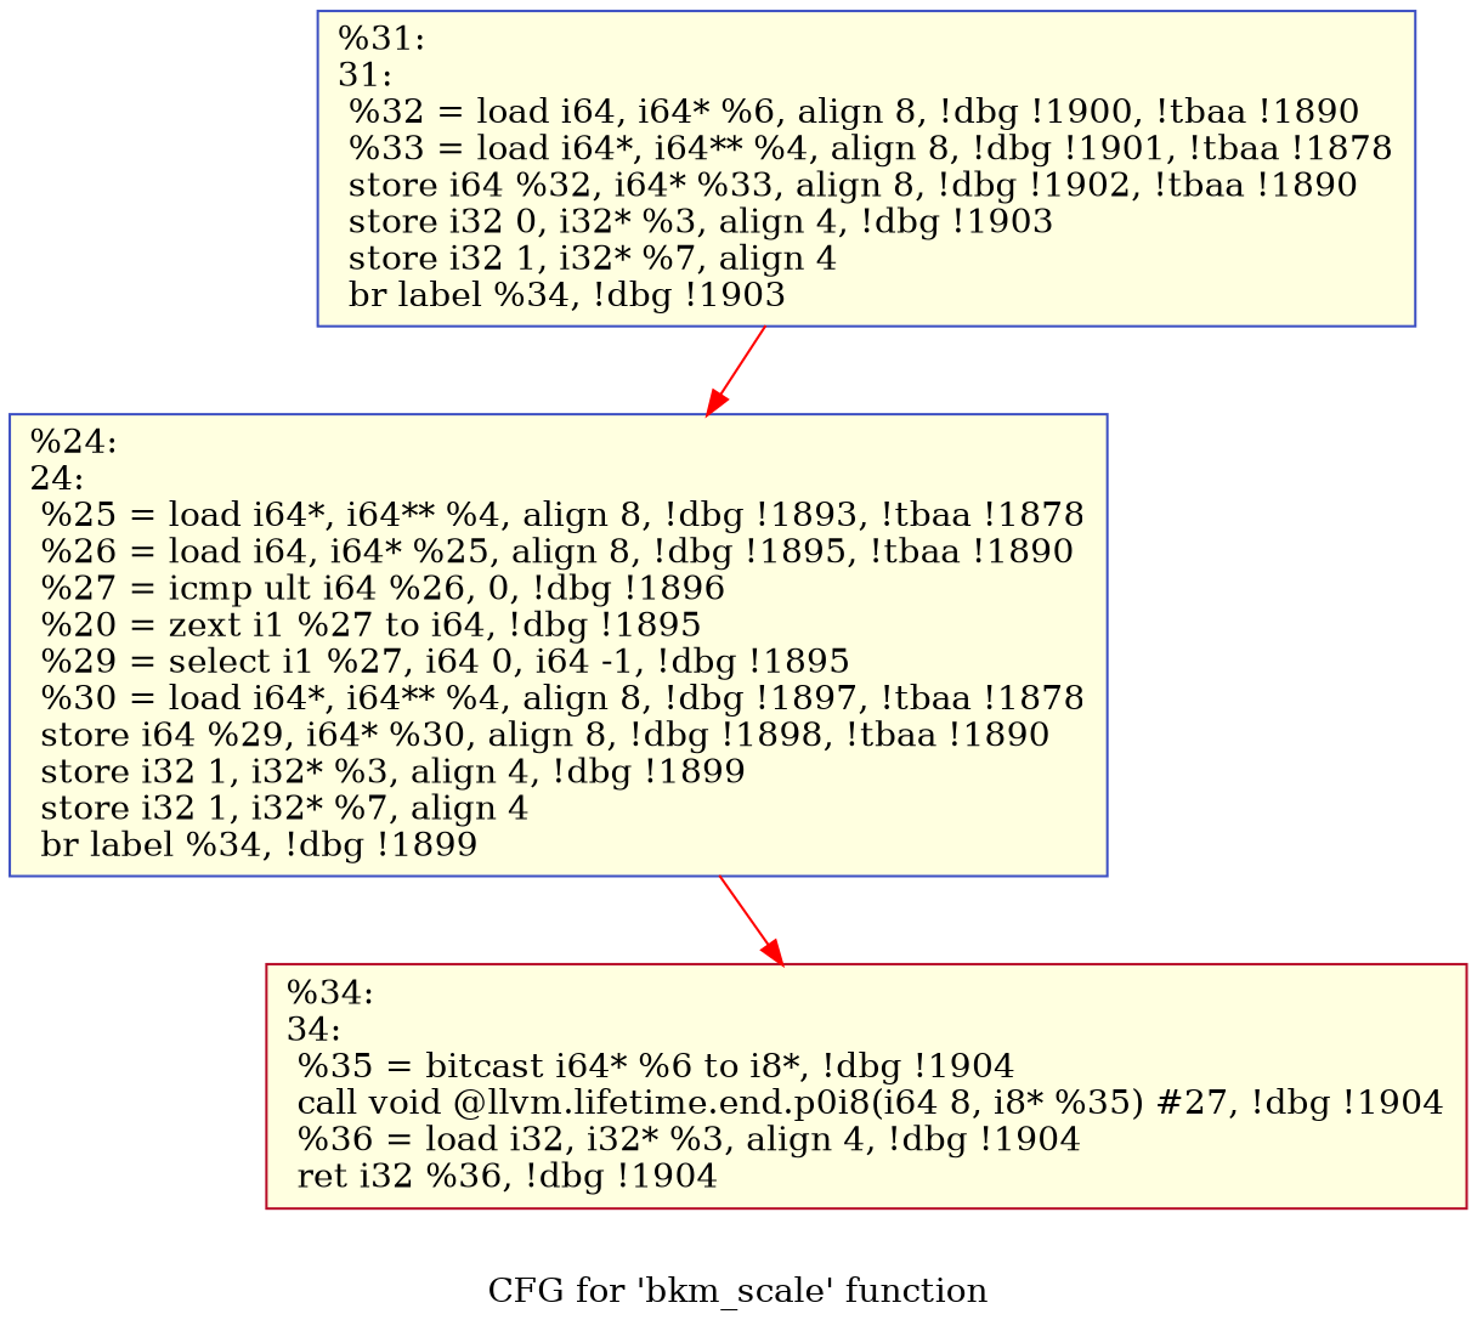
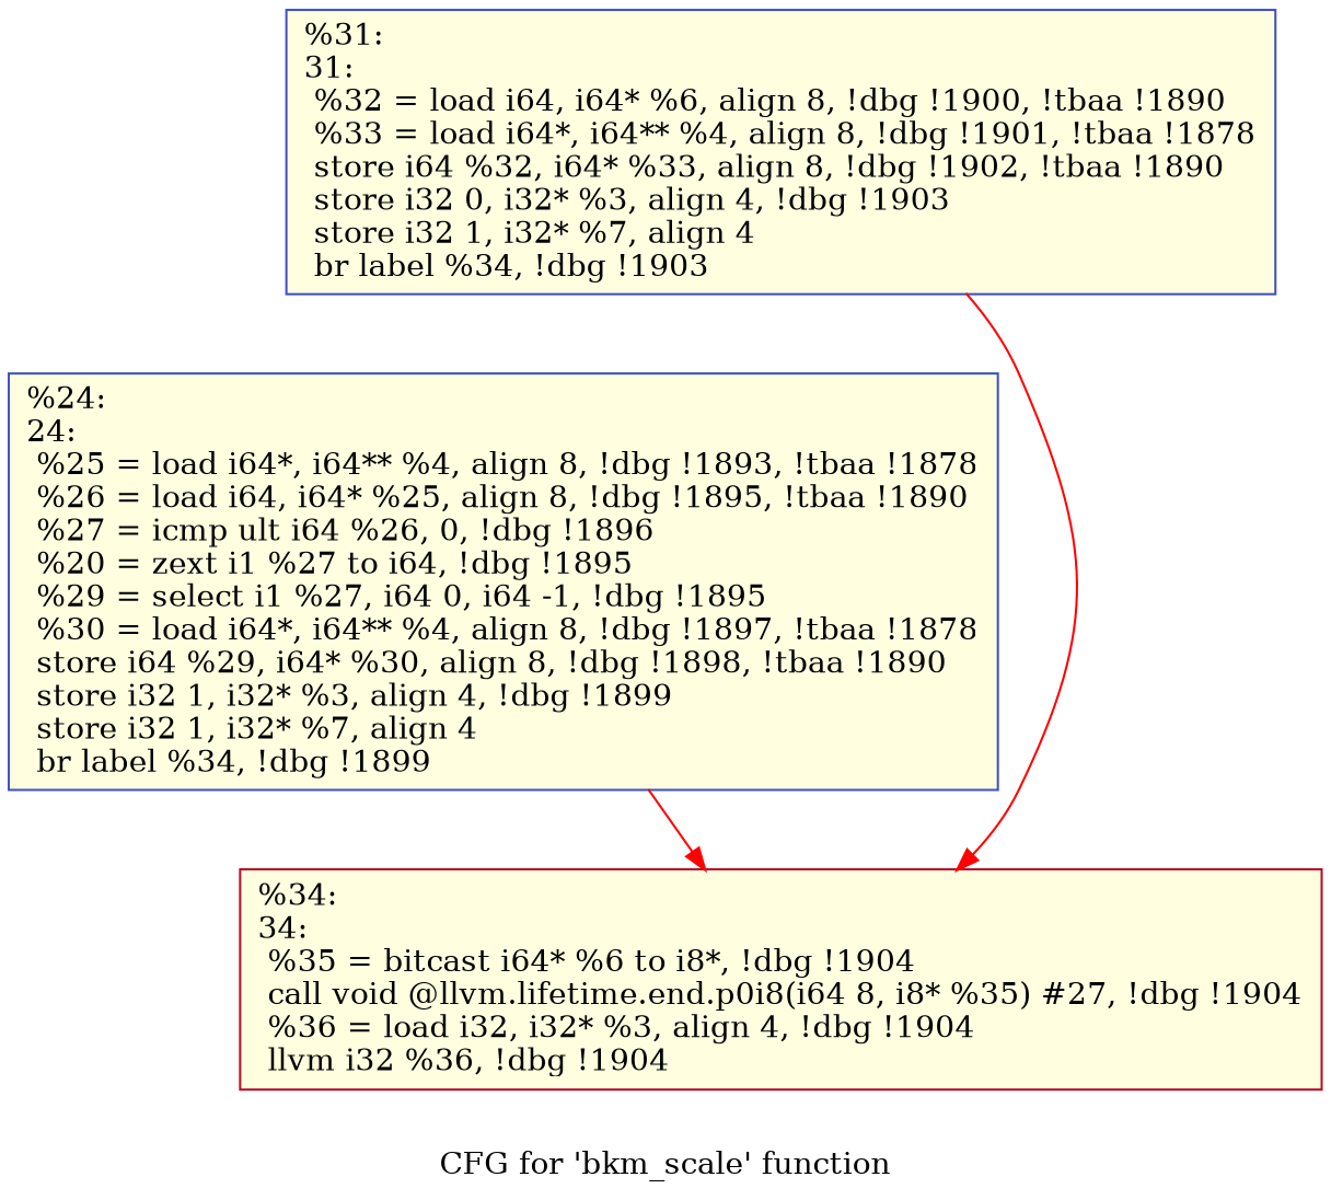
  digraph {
    fontname="DejaVu Serif"
    label="CFG for 'bkm_scale' function"
    node [color="#3d50c3ff" fillcolor=lightyellow fontname="DejaVu Serif" shape=record style=filled]
    edge [color=red fontname="DejaVu Serif"]
    n1 [label="{%24:\l24:                                               \l  %25 = load i64*, i64** %4, align 8, !dbg !1893, !tbaa !1878\l  %26 = load i64, i64* %25, align 8, !dbg !1895, !tbaa !1890\l  %27 = icmp ult i64 %26, 0, !dbg !1896\l  %20 = zext i1 %27 to i64, !dbg !1895\l  %29 = select i1 %27, i64 0, i64 -1, !dbg !1895\l  %30 = load i64*, i64** %4, align 8, !dbg !1897, !tbaa !1878\l  store i64 %29, i64* %30, align 8, !dbg !1898, !tbaa !1890\l  store i32 1, i32* %3, align 4, !dbg !1899\l  store i32 1, i32* %7, align 4\l  br label %34, !dbg !1899\l}"]
-   n2 [color="#b70d28ff" label="{%34:\l34:                                               \l  %35 = bitcast i64* %6 to i8*, !dbg !1904\l  call void @llvm.lifetime.end.p0i8(i64 8, i8* %35) #27, !dbg !1904\l  %36 = load i32, i32* %3, align 4, !dbg !1904\l  ret i32 %36, !dbg !1904\l}"]
+   n2 [color="#b70d28ff" label="{%34:\l34:                                               \l  %35 = bitcast i64* %6 to i8*, !dbg !1904\l  call void @llvm.lifetime.end.p0i8(i64 8, i8* %35) #27, !dbg !1904\l  %36 = load i32, i32* %3, align 4, !dbg !1904\l  llvm i32 %36, !dbg !1904\l}"]
    n3 [label="{%31:\l31:                                               \l  %32 = load i64, i64* %6, align 8, !dbg !1900, !tbaa !1890\l  %33 = load i64*, i64** %4, align 8, !dbg !1901, !tbaa !1878\l  store i64 %32, i64* %33, align 8, !dbg !1902, !tbaa !1890\l  store i32 0, i32* %3, align 4, !dbg !1903\l  store i32 1, i32* %7, align 4\l  br label %34, !dbg !1903\l}"]
    n1 -> n2
-   n3 -> n1
+   n3 -> n2
  }
